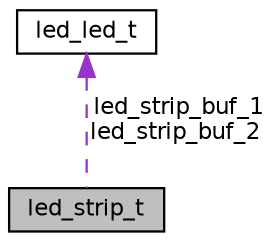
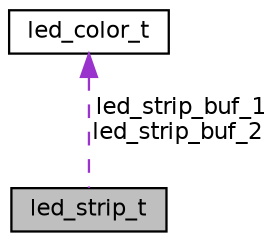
  digraph {
    node [color=black fontname=Helvetica fontsize=10 shape=record style=filled]
    n1 [fillcolor=grey75 fontcolor=black height=0.2 label=led_strip_t width=0.4]
-   n2 [fillcolor=white height=0.2 label=led_led_t width=0.4]
+   n2 [fillcolor=white height=0.2 label=led_color_t width=0.4]
    n2 -> n1 [color=darkorchid3 dir=back fontname=Helvetica fontsize=10 label=" led_strip_buf_1\nled_strip_buf_2" labelfontname=Helvetica labelfontsize=10 style=dashed]
  }
